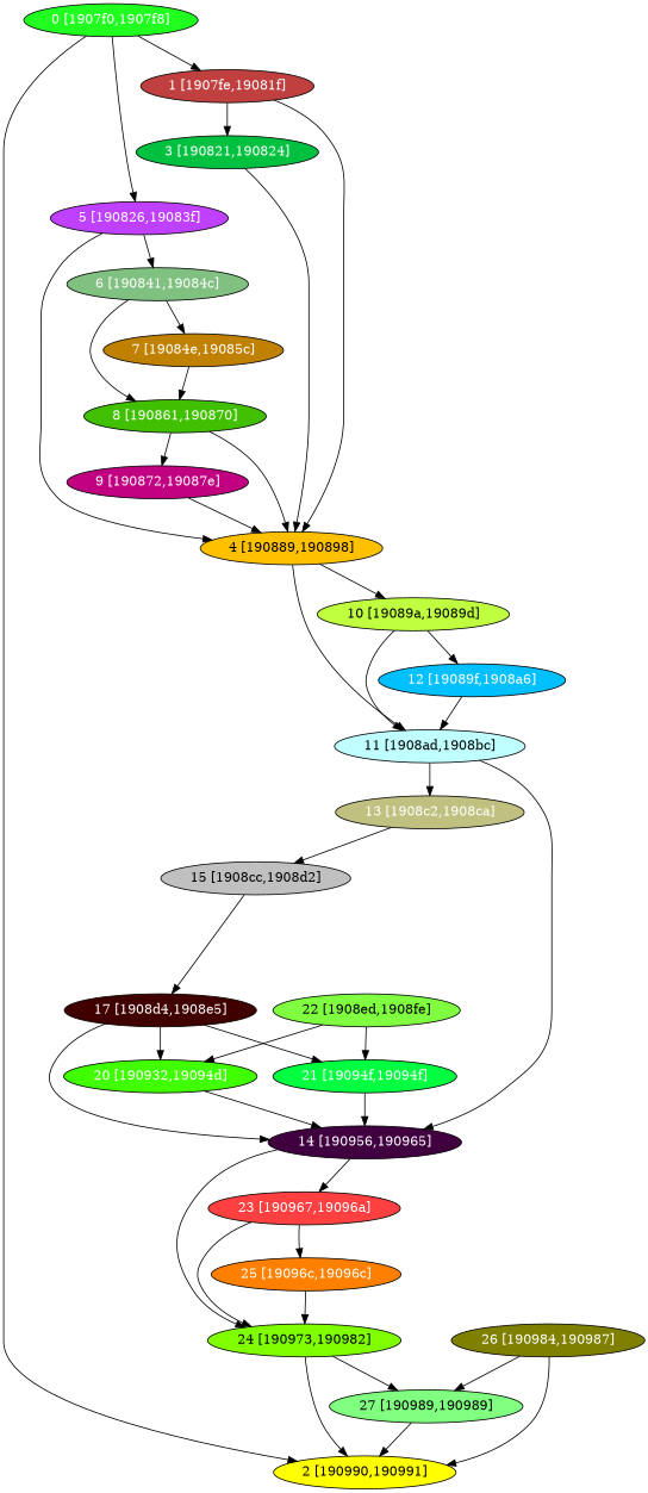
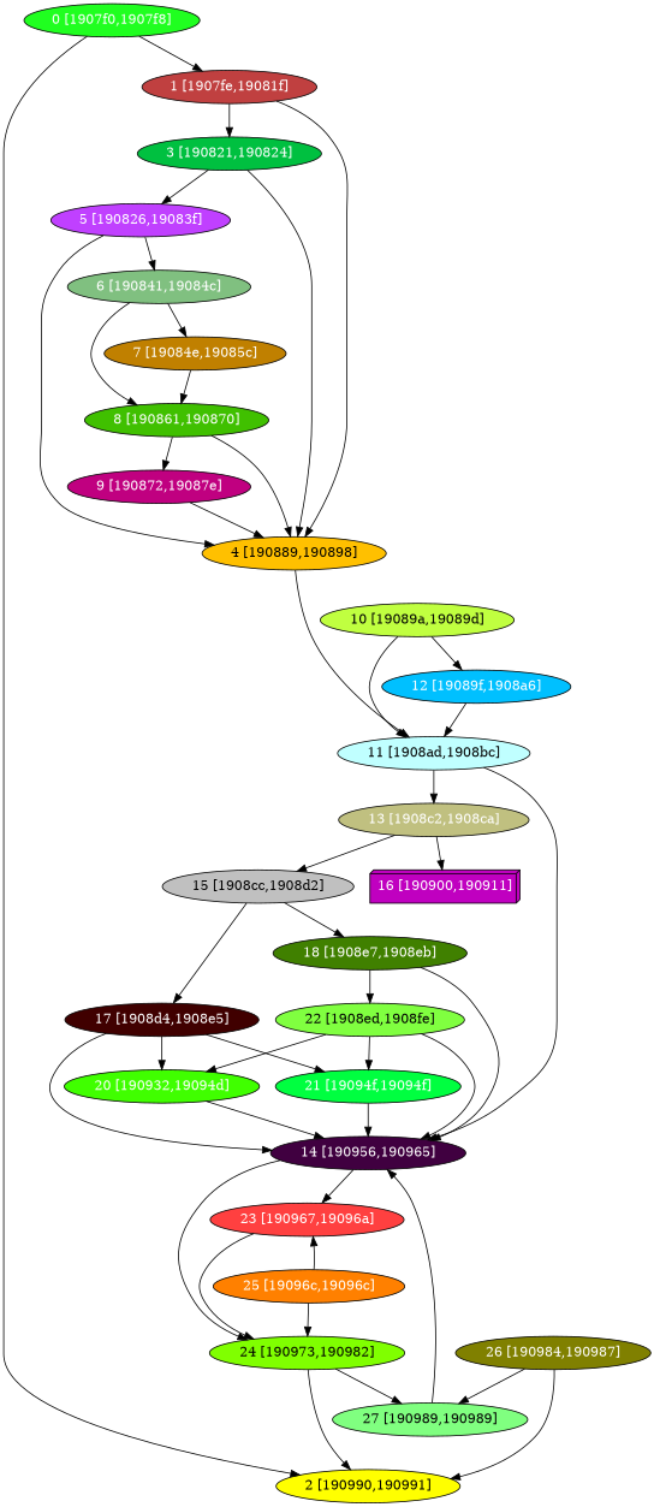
  digraph {
    node [fontcolor="#ffffff" shape=oval style=filled]
    n1 [fillcolor="#20FF20" label="0 [1907f0,1907f8]"]
    n2 [fillcolor="#C04040" label="1 [1907fe,19081f]"]
    n3 [fillcolor="#FFFF00" fontcolor="#000000" label="2 [190990,190991]"]
    n4 [fillcolor="#00C040" label="3 [190821,190824]"]
    n5 [fillcolor="#FFC000" fontcolor="#000000" label="4 [190889,190898]"]
    n6 [fillcolor="#C040FF" label="5 [190826,19083f]"]
    n7 [fillcolor="#C0FF40" fontcolor="#000000" label="10 [19089a,19089d]"]
    n8 [fillcolor="#C0FFFF" fontcolor="#000000" label="11 [1908ad,1908bc]"]
    n9 [fillcolor="#80C080" label="6 [190841,19084c]"]
    n10 [fillcolor="#00C0FF" label="12 [19089f,1908a6]"]
    n11 [fillcolor="#C0C080" label="13 [1908c2,1908ca]"]
    n12 [fillcolor="#400040" label="14 [190956,190965]"]
    n13 [fillcolor="#C08000" label="7 [19084e,19085c]"]
    n14 [fillcolor="#40C000" label="8 [190861,190870]"]
    n15 [fillcolor="#C00080" label="9 [190872,19087e]"]
    n16 [fillcolor="#C0C0C0" fontcolor="#000000" label="15 [1908cc,1908d2]"]
+   n17 [fillcolor="#C000C0" label="16 [190900,190911]" shape=box3d]
    n18 [fillcolor="#FF4040" label="23 [190967,19096a]"]
    n19 [fillcolor="#80FF00" fontcolor="#000000" label="24 [190973,190982]"]
    n20 [fillcolor="#400000" label="17 [1908d4,1908e5]"]
+   n21 [fillcolor="#408000" label="18 [1908e7,1908eb]"]
    n22 [fillcolor="#FF8000" label="25 [19096c,19096c]"]
    n23 [fillcolor="#80FF80" fontcolor="#000000" label="27 [190989,190989]"]
    n24 [fillcolor="#40FF00" label="20 [190932,19094d]"]
    n25 [fillcolor="#00FF40" label="21 [19094f,19094f]"]
    n26 [fillcolor="#80FF40" fontcolor="#000000" label="22 [1908ed,1908fe]"]
    n27 [fillcolor="#808000" label="26 [190984,190987]"]
    n1 -> n2
    n1 -> n3
    n2 -> n4
    n2 -> n5
    n4 -> n5
-   n1 -> n6
-   n5 -> n7
+   n4 -> n6
    n5 -> n8
    n6 -> n5
    n6 -> n9
    n7 -> n8
    n7 -> n10
    n8 -> n11
    n8 -> n12
    n9 -> n13
    n9 -> n14
    n10 -> n8
    n11 -> n16
+   n11 -> n17
    n12 -> n18
    n12 -> n19
    n13 -> n14
    n14 -> n5
    n14 -> n15
    n15 -> n5
    n16 -> n20
+   n16 -> n21
    n18 -> n19
-   n18 -> n22
+   n22 -> n18
    n19 -> n3
    n19 -> n23
    n20 -> n12
    n20 -> n24
    n20 -> n25
+   n21 -> n12
+   n21 -> n26
    n22 -> n19
-   n23 -> n3
+   n23 -> n12
    n24 -> n12
    n25 -> n12
+   n26 -> n12
    n26 -> n24
    n26 -> n25
    n27 -> n3
    n27 -> n23
  }
